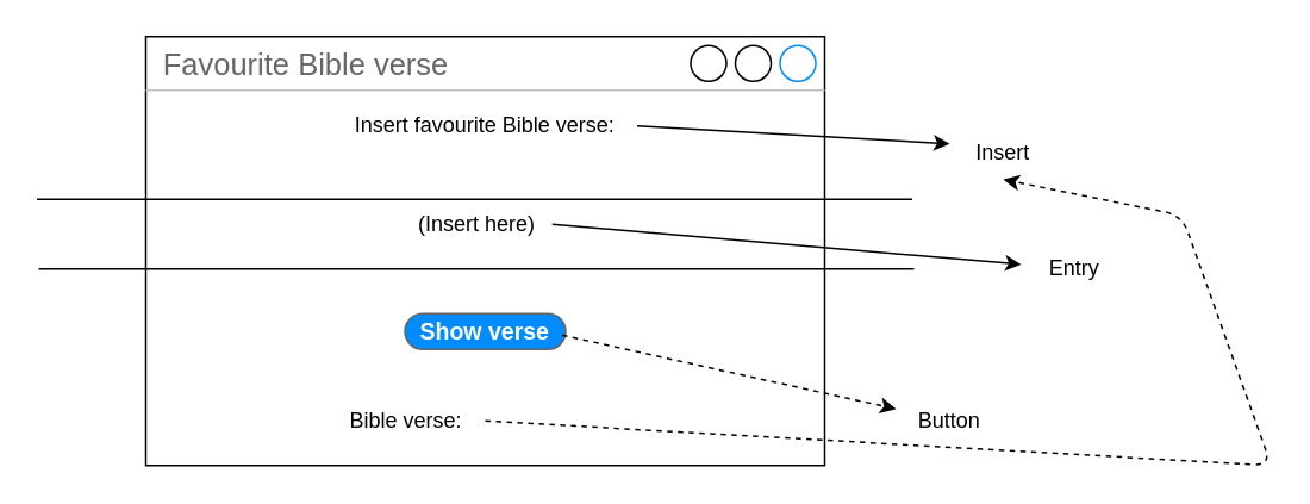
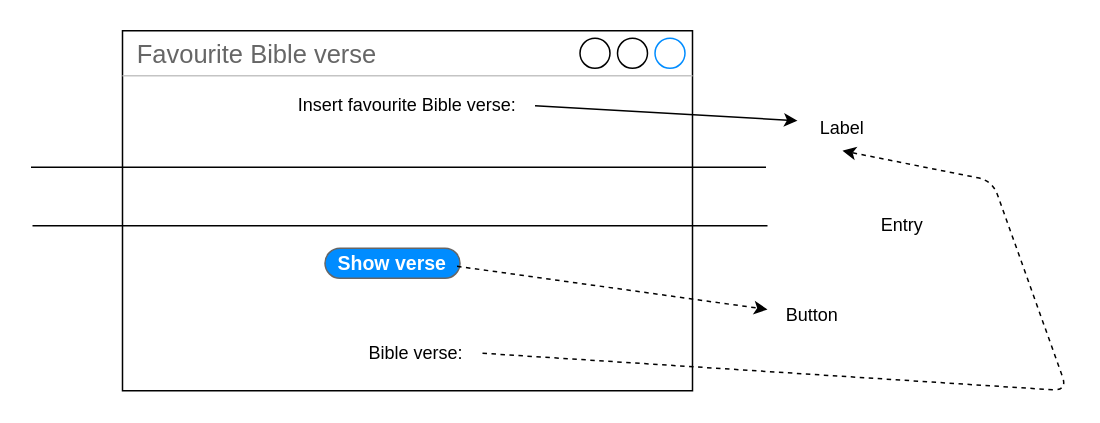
  <mxCell id="0" />
  <mxCell id="1" parent="0" />
  <mxCell id="2" value="Favourite Bible verse" style="strokeWidth=1;shadow=0;dashed=0;align=center;html=1;shape=mxgraph.mockup.containers.window;align=left;verticalAlign=top;spacingLeft=8;strokeColor2=#008cff;strokeColor3=#c4c4c4;fontColor=#666666;mainText=;fontSize=17;labelBackgroundColor=none;whiteSpace=wrap;" vertex="1" parent="1"><mxGeometry x="81" y="20" width="380" height="240" as="geometry" /></mxCell>
  <mxCell id="3" style="edgeStyle=none;html=1;exitX=1;exitY=0.5;exitDx=0;exitDy=0;" edge="1" parent="1" source="4"><mxGeometry relative="1" as="geometry"><mxPoint x="531" y="80" as="targetPoint" /></mxGeometry></mxCell>
  <mxCell id="4" value="Insert favourite Bible verse:" style="text;html=1;align=center;verticalAlign=middle;whiteSpace=wrap;rounded=0;" vertex="1" parent="1"><mxGeometry x="186" y="55" width="170" height="30" as="geometry" /></mxCell>
- <mxCell id="5" style="edgeStyle=none;html=1;exitX=1;exitY=0.5;exitDx=0;exitDy=0;" edge="1" parent="1" source="6" target="11"><mxGeometry relative="1" as="geometry"><mxPoint x="601" y="150" as="targetPoint" /></mxGeometry></mxCell>
- <mxCell id="6" value="(Insert here)" style="text;html=1;align=center;verticalAlign=middle;whiteSpace=wrap;rounded=0;" vertex="1" parent="1"><mxGeometry x="223.5" y="110" width="85" height="30" as="geometry" /></mxCell>
- <mxCell id="7" value="Show verse" style="strokeWidth=1;shadow=0;dashed=0;align=center;html=1;shape=mxgraph.mockup.buttons.button;strokeColor=#666666;fontColor=#ffffff;mainText=;buttonStyle=round;fontSize=13;fontStyle=1;fillColor=#008cff;whiteSpace=wrap;" vertex="1" parent="1"><mxGeometry x="226" y="175" width="90" height="20" as="geometry" /></mxCell>
+ <mxCell id="7" value="Show verse" style="strokeWidth=1;shadow=0;dashed=0;align=center;html=1;shape=mxgraph.mockup.buttons.button;strokeColor=#666666;fontColor=#ffffff;mainText=;buttonStyle=round;fontSize=13;fontStyle=1;fillColor=#008cff;whiteSpace=wrap;" vertex="1" parent="1"><mxGeometry x="216" y="165" width="90" height="20" as="geometry" /></mxCell>
  <mxCell id="8" value="" style="endArrow=none;html=1;" edge="1" parent="1"><mxGeometry width="50" height="50" relative="1" as="geometry"><mxPoint x="21" y="150" as="sourcePoint" /><mxPoint x="511" y="150" as="targetPoint" /></mxGeometry></mxCell>
  <mxCell id="9" value="" style="endArrow=none;html=1;" edge="1" parent="1"><mxGeometry width="50" height="50" relative="1" as="geometry"><mxPoint x="20" y="111" as="sourcePoint" /><mxPoint x="510" y="111" as="targetPoint" /></mxGeometry></mxCell>
- <mxCell id="10" value="Insert" style="text;html=1;align=center;verticalAlign=middle;whiteSpace=wrap;rounded=0;" vertex="1" parent="1"><mxGeometry x="531" y="70" width="60" height="30" as="geometry" /></mxCell>
+ <mxCell id="10" value="Label" style="text;html=1;align=center;verticalAlign=middle;whiteSpace=wrap;rounded=0;" vertex="1" parent="1"><mxGeometry x="531" y="70" width="60" height="30" as="geometry" /></mxCell>
  <mxCell id="11" value="Entry" style="text;html=1;align=center;verticalAlign=middle;whiteSpace=wrap;rounded=0;" vertex="1" parent="1"><mxGeometry x="571" y="135" width="60" height="30" as="geometry" /></mxCell>
  <mxCell id="12" value="" style="endArrow=classic;html=1;exitX=0.978;exitY=0.601;exitDx=0;exitDy=0;exitPerimeter=0;dashed=1;" edge="1" parent="1" source="7" target="13"><mxGeometry width="50" height="50" relative="1" as="geometry"><mxPoint x="491" y="260" as="sourcePoint" /><mxPoint x="541" y="210" as="targetPoint" /></mxGeometry></mxCell>
- <mxCell id="13" value="Button" style="text;html=1;align=center;verticalAlign=middle;whiteSpace=wrap;rounded=0;" vertex="1" parent="1"><mxGeometry x="501" y="220" width="60" height="30" as="geometry" /></mxCell>
+ <mxCell id="13" value="Button" style="text;html=1;align=center;verticalAlign=middle;whiteSpace=wrap;rounded=0;" vertex="1" parent="1"><mxGeometry x="511" y="195" width="60" height="30" as="geometry" /></mxCell>
  <mxCell id="14" style="edgeStyle=none;html=1;exitX=1;exitY=0.5;exitDx=0;exitDy=0;entryX=0.5;entryY=1;entryDx=0;entryDy=0;dashed=1;" edge="1" parent="1" source="15" target="10"><mxGeometry relative="1" as="geometry"><Array as="points"><mxPoint x="711" y="260" /><mxPoint x="661" y="120" /></Array></mxGeometry></mxCell>
- <mxCell id="15" value="Bible verse:&amp;nbsp;" style="text;html=1;align=center;verticalAlign=middle;whiteSpace=wrap;rounded=0;" vertex="1" parent="1"><mxGeometry x="186" y="220" width="85" height="30" as="geometry" /></mxCell>
+ <mxCell id="15" value="Bible verse:&amp;nbsp;" style="text;html=1;align=center;verticalAlign=middle;whiteSpace=wrap;rounded=0;" vertex="1" parent="1"><mxGeometry x="236" y="220" width="85" height="30" as="geometry" /></mxCell>
